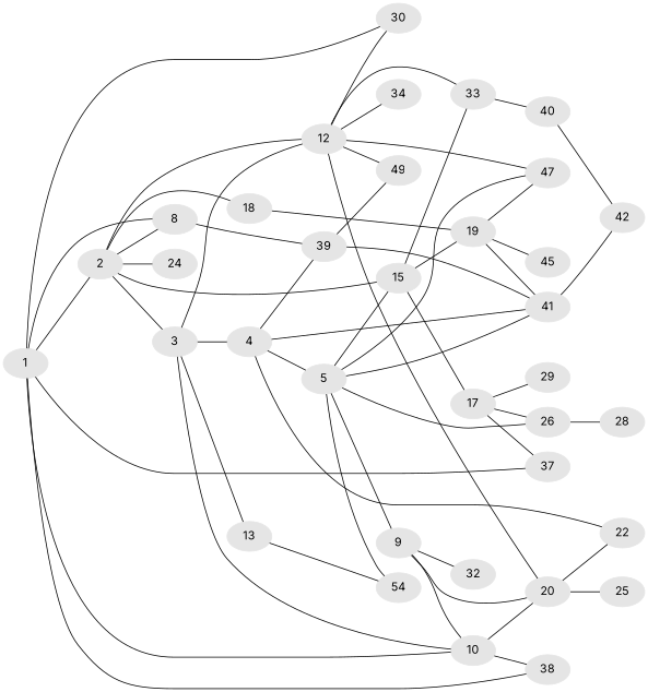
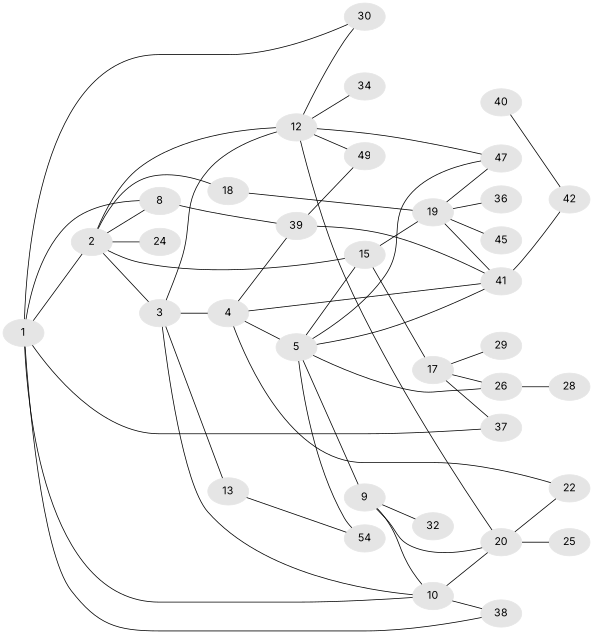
  graph {
    fontname=Inter
    rankdir=LR
    node [color=gray90 fontname=Inter style=filled]
    edge [fontname=Inter]
    1 [super="+31"]
    2 [super="+9"]
    8 [super="+27"]
    10 [super="+14"]
    30
    37
    38 [super="+43"]
    3 [super="+6"]
    12 [super="+16"]
    15 [super="+49"]
    18
    24
    39 [super="+48"]
    20
    4 [super="+51"]
    13 [super="+21"]
    47
-   33 [super="+52"]
    34
    n20 [label=49]
    17 [super="+23"]
    19 [super="+35"]
    5 [super="+11"]
    22 [super="+55"]
    41 [super="+53"]
    54
    n27 [label=9 super="+46"]
    26 [super="+56"]
    42
    32
    28
    25
    40 [super="+50"]
    29
+   36
    45
    1 -- 2
    1 -- 8
    1 -- 10
    1 -- 30
    1 -- 37
    1 -- 38
    2 -- 8
    2 -- 3
    2 -- 12
    2 -- 15
    2 -- 18
    2 -- 24
    8 -- 39
    10 -- 38
    10 -- 20
    3 -- 10
    3 -- 12
    3 -- 4
    3 -- 13
    12 -- 30
    12 -- 20
    12 -- 47
-   12 -- 33
    12 -- 34
    12 -- n20 [weight=2]
-   15 -- 33
    15 -- 17
    15 -- 19
    18 -- 19
    39 -- n20
    39 -- 41
    20 -- 22
    20 -- 25
    4 -- 39
    4 -- 5
    4 -- 22
    4 -- 41
    13 -- 54
-   33 -- 40
    17 -- 37
    17 -- 26
    17 -- 29
    19 -- 47
    19 -- 41
+   19 -- 36
    19 -- 45
    5 -- 15
    5 -- 47
    5 -- 41
    5 -- 54
    5 -- n27
    5 -- 26
    41 -- 42
    n27 -- 10 [weight=2]
    n27 -- 20
    n27 -- 32
    26 -- 28
    40 -- 42
  }
